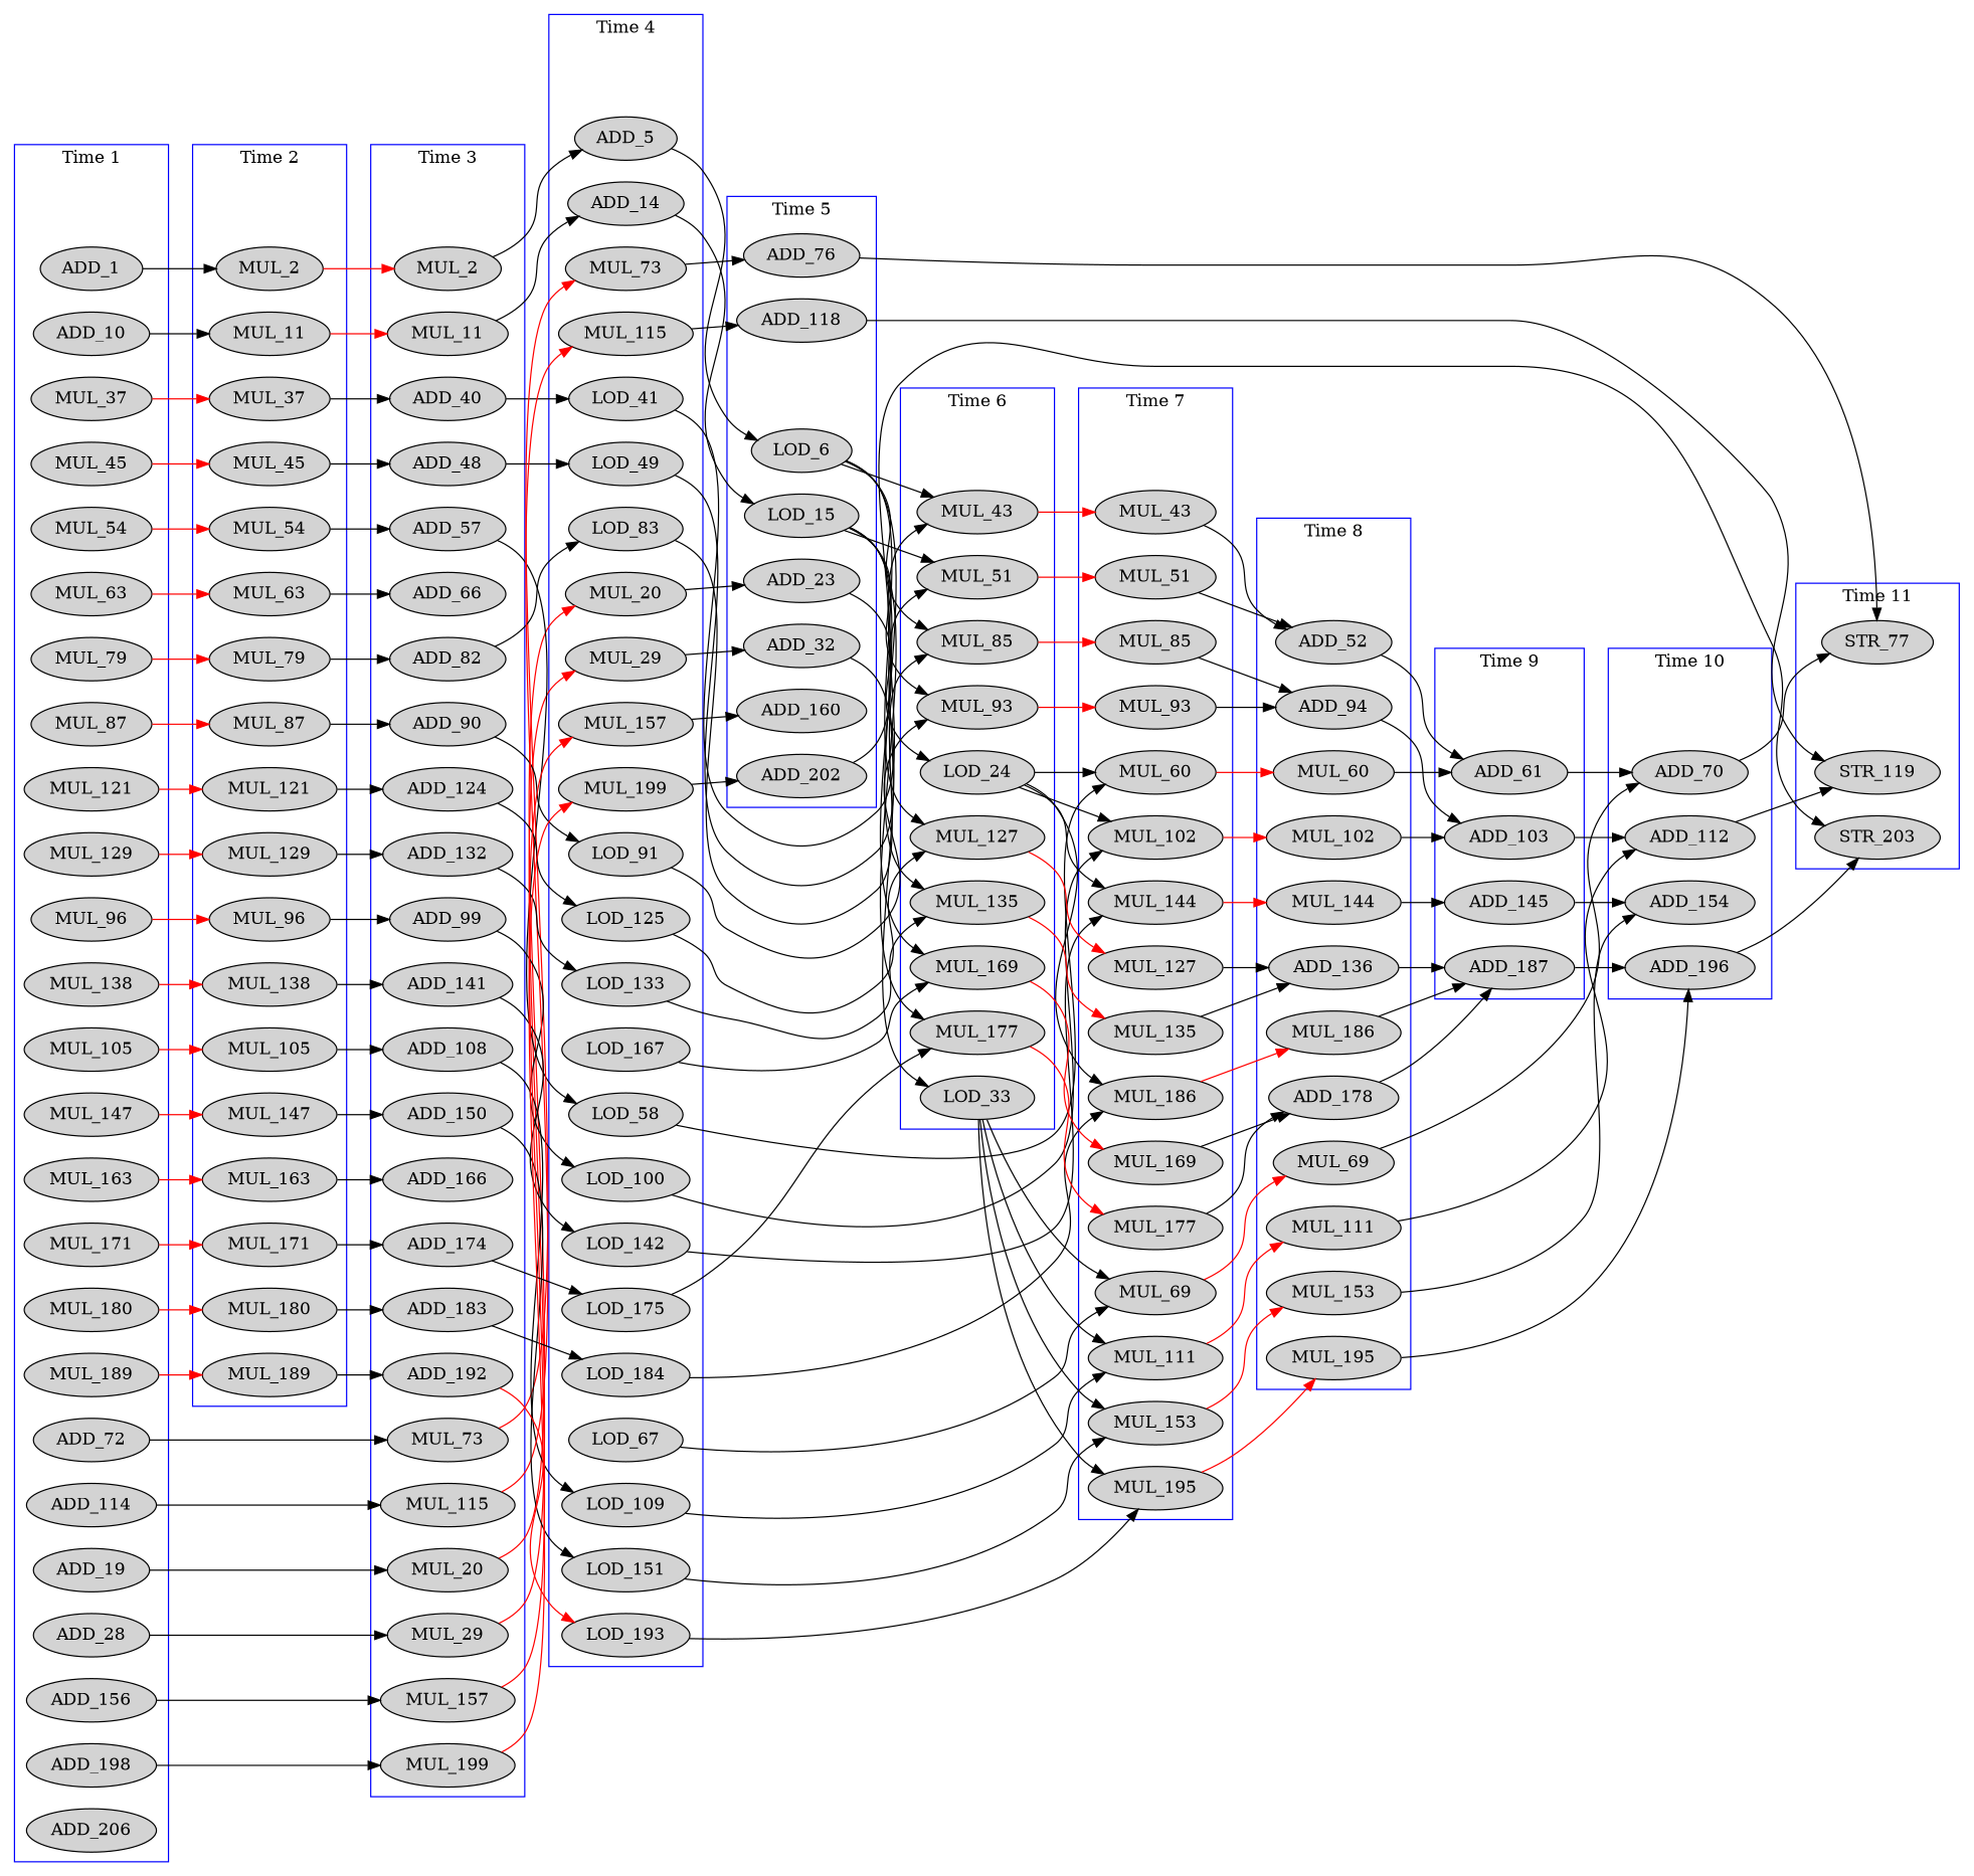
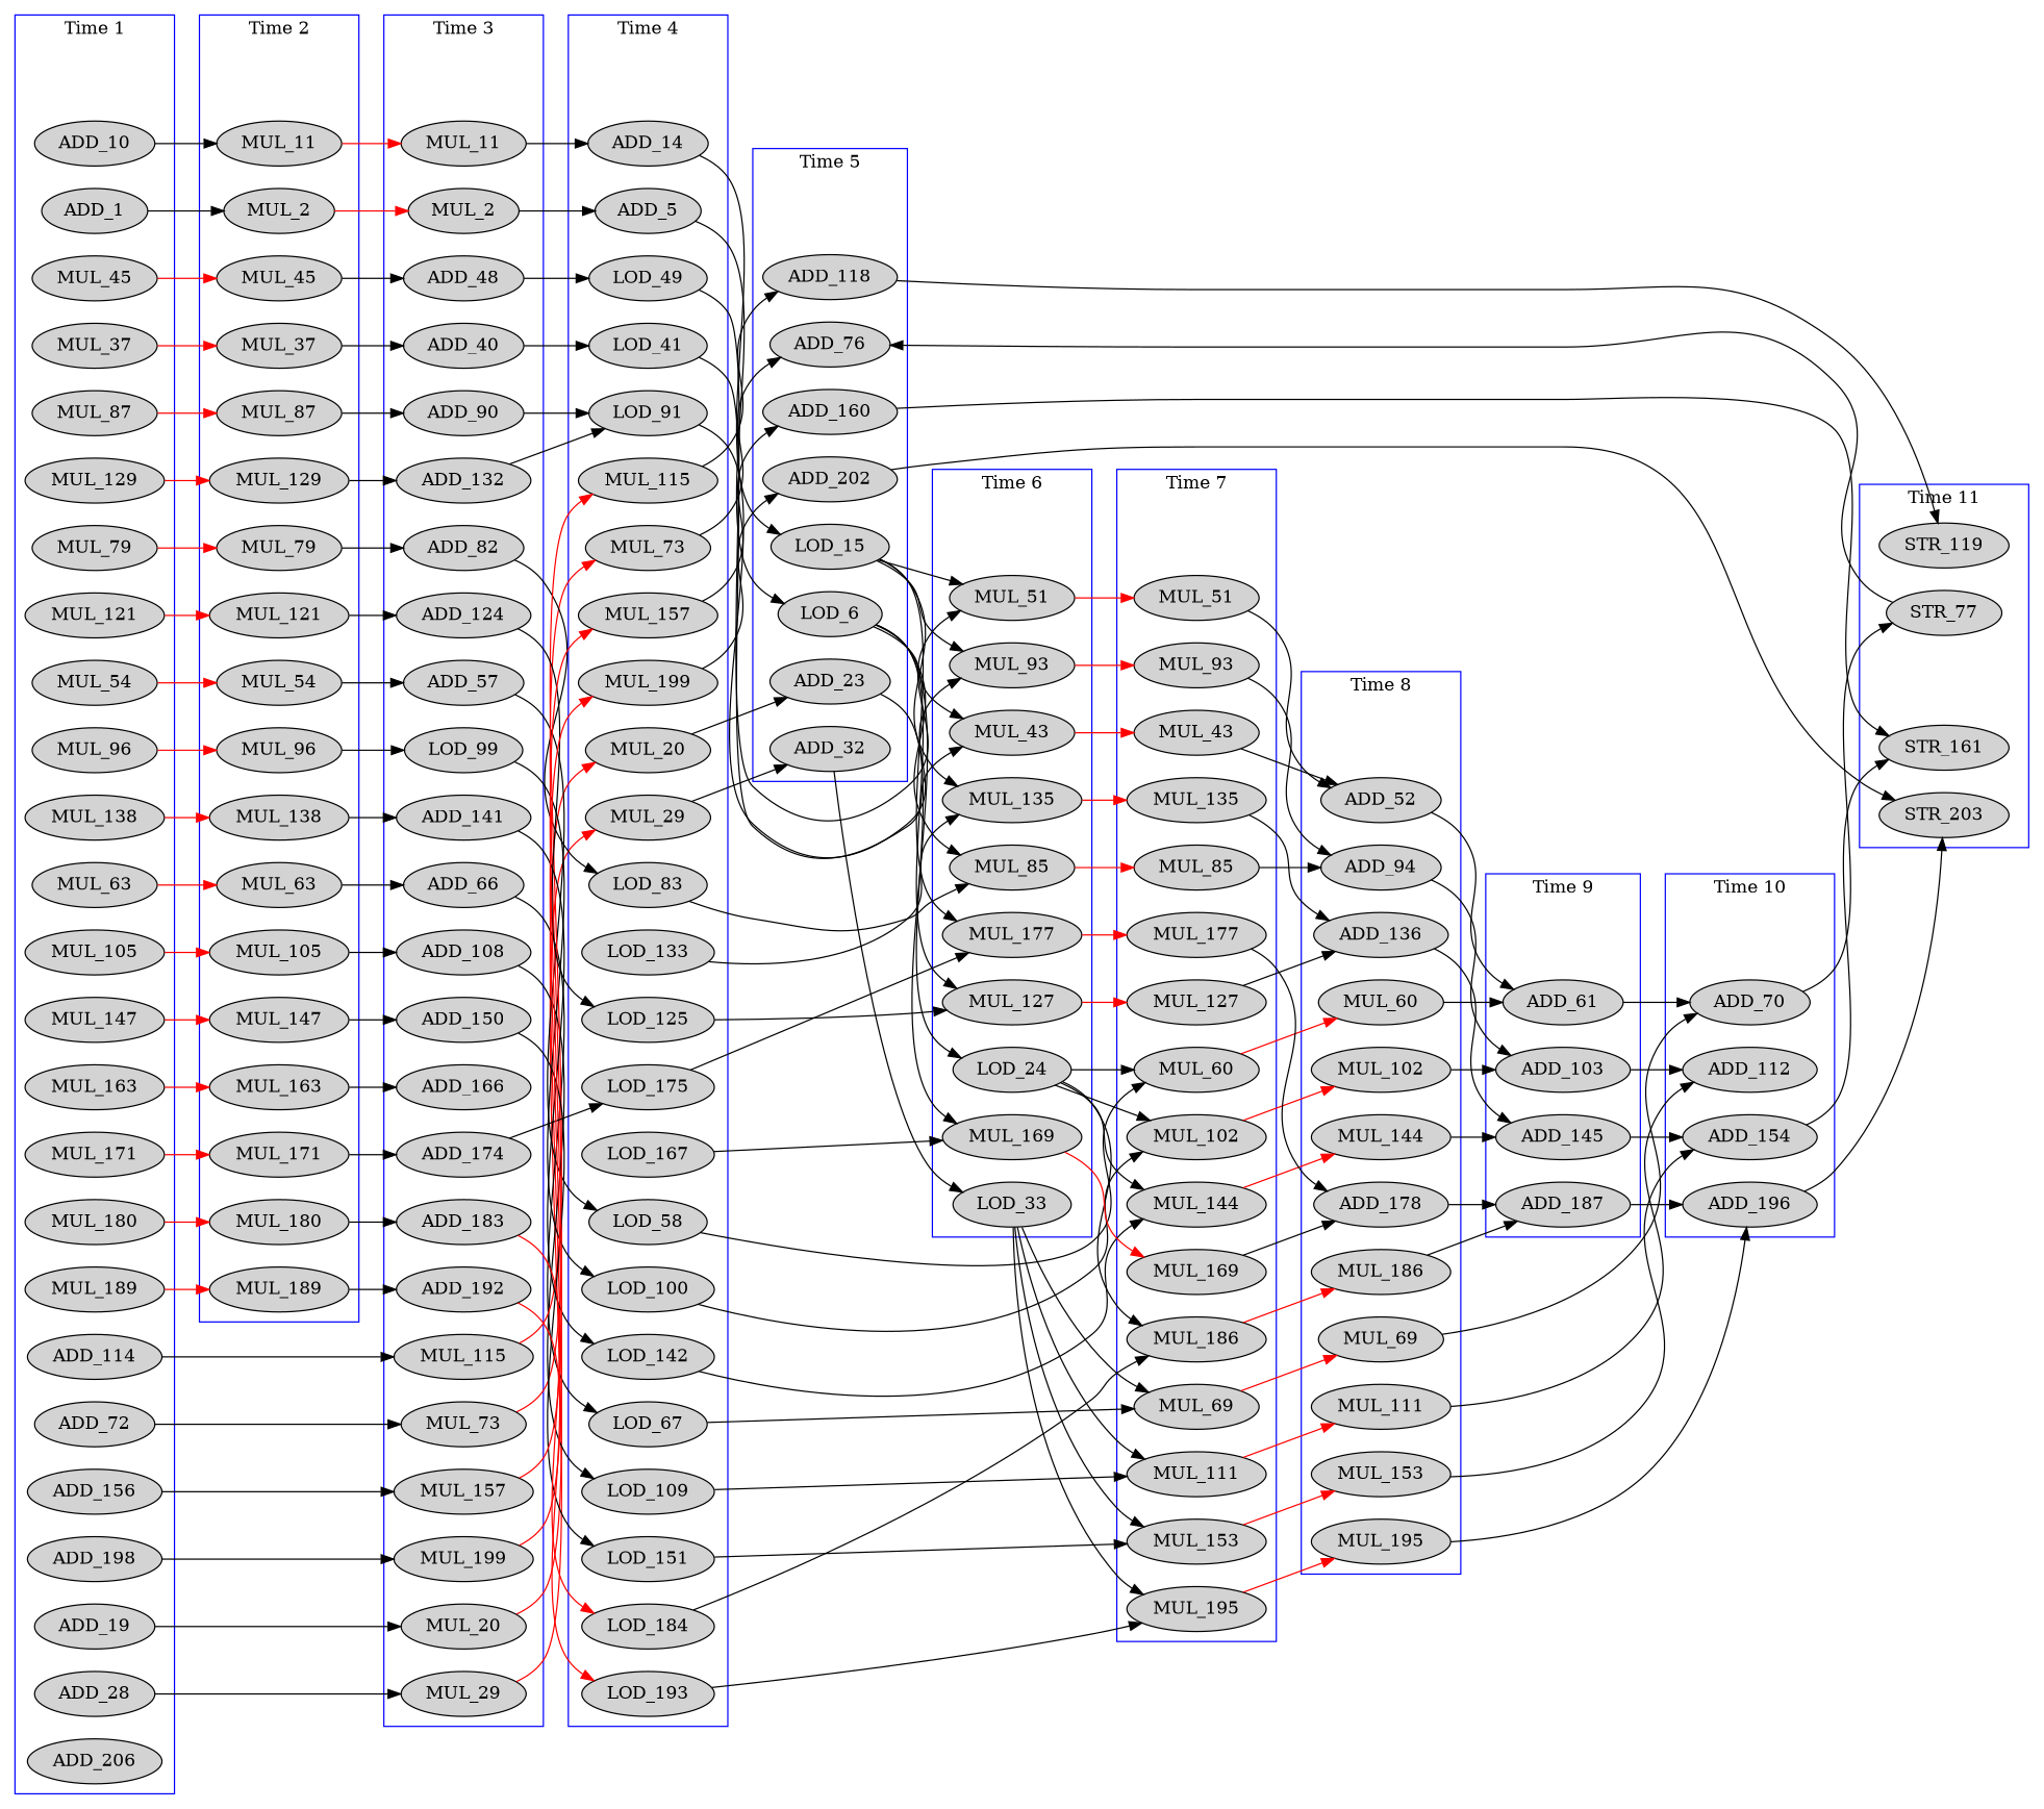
  digraph {
    newrank=true
    rankdir=LR
    node [style=filled]
    pseudo_2 [style=invis]
    n2 [label=MUL_2]
    n3 [label=MUL_11]
    n4 [label=MUL_37]
    n5 [label=MUL_45]
    n6 [label=MUL_54]
    n7 [label=MUL_63]
    n8 [label=MUL_79]
    n9 [label=MUL_87]
    n10 [label=MUL_96]
    n11 [label=MUL_105]
    n12 [label=MUL_121]
    n13 [label=MUL_129]
    n14 [label=MUL_138]
    n15 [label=MUL_147]
    n16 [label=MUL_163]
    n17 [label=MUL_171]
    n18 [label=MUL_180]
    n19 [label=MUL_189]
    pseudo_1 [style=invis]
    ADD_1
    ADD_10
    ADD_19
    ADD_28
    n25 [label=MUL_37]
    n26 [label=MUL_45]
    n27 [label=MUL_54]
    n28 [label=MUL_63]
    ADD_72
    n30 [label=MUL_79]
    n31 [label=MUL_87]
    n32 [label=MUL_96]
    n33 [label=MUL_105]
    ADD_114
    n35 [label=MUL_121]
    n36 [label=MUL_129]
    n37 [label=MUL_138]
    n38 [label=MUL_147]
    ADD_156
    n40 [label=MUL_163]
    n41 [label=MUL_171]
    n42 [label=MUL_180]
    n43 [label=MUL_189]
    ADD_198
    ADD_206
    pseudo_3 [style=invis]
    n47 [label=MUL_2]
    n48 [label=MUL_11]
    n49 [label=MUL_20]
    n50 [label=MUL_29]
    ADD_40
    ADD_48
    ADD_57
    ADD_66
    n55 [label=MUL_73]
    ADD_82
    ADD_90
-   ADD_99
+   ADD_99 [label=LOD_99]
    ADD_108
    n60 [label=MUL_115]
    ADD_124
    ADD_132
    ADD_141
    ADD_150
    n65 [label=MUL_157]
    ADD_166
    ADD_174
    ADD_183
    ADD_192
    n70 [label=MUL_199]
    pseudo_4 [style=invis]
    ADD_5
    ADD_14
    n74 [label=MUL_20]
    n75 [label=MUL_29]
    LOD_41
    LOD_49
    LOD_58
    LOD_67
    n80 [label=MUL_73]
    LOD_83
    LOD_91
    LOD_100
    LOD_109
    n85 [label=MUL_115]
    LOD_125
    LOD_133
    LOD_142
    LOD_151
    n90 [label=MUL_157]
    LOD_167
    LOD_175
    LOD_184
    LOD_193
    n95 [label=MUL_199]
    pseudo_5 [style=invis]
    LOD_6
    LOD_15
    ADD_23
    ADD_32
    ADD_76
    ADD_118
    ADD_160
    ADD_202
    pseudo_6 [style=invis]
    LOD_24
    LOD_33
    n108 [label=MUL_43]
    n109 [label=MUL_51]
    n110 [label=MUL_85]
    n111 [label=MUL_93]
    n112 [label=MUL_127]
    n113 [label=MUL_135]
    n114 [label=MUL_169]
    n115 [label=MUL_177]
    pseudo_7 [style=invis]
    n117 [label=MUL_43]
    n118 [label=MUL_51]
    n119 [label=MUL_60]
    n120 [label=MUL_69]
    n121 [label=MUL_85]
    n122 [label=MUL_93]
    n123 [label=MUL_102]
    n124 [label=MUL_111]
    n125 [label=MUL_127]
    n126 [label=MUL_135]
    n127 [label=MUL_144]
    n128 [label=MUL_153]
    n129 [label=MUL_169]
    n130 [label=MUL_177]
    n131 [label=MUL_186]
    n132 [label=MUL_195]
    pseudo_11 [style=invis]
    STR_77
    STR_119
+   STR_161
    STR_203
    pseudo_8 [style=invis]
    ADD_52
    n140 [label=MUL_60]
    n141 [label=MUL_69]
    ADD_94
    n143 [label=MUL_102]
    n144 [label=MUL_111]
    ADD_136
    n146 [label=MUL_144]
    n147 [label=MUL_153]
    ADD_178
    n149 [label=MUL_186]
    n150 [label=MUL_195]
    pseudo_9 [style=invis]
    ADD_61
    ADD_103
    ADD_145
    ADD_187
    pseudo_10 [style=invis]
    ADD_70
    ADD_112
    ADD_154
    ADD_196
    subgraph cluster_1 {
      color=blue
      label="Time 2"
      rank=same
      pseudo_2
      n2
      n3
      n4
      n5
      n6
      n7
      n8
      n9
      n10
      n11
      n12
      n13
      n14
      n15
      n16
      n17
      n18
      n19
    }
    subgraph cluster_2 {
      color=blue
      label="Time 1"
      rank=same
      pseudo_1
      ADD_1
      ADD_10
      ADD_19
      ADD_28
      n25
      n26
      n27
      n28
      ADD_72
      n30
      n31
      n32
      n33
      ADD_114
      n35
      n36
      n37
      n38
      ADD_156
      n40
      n41
      n42
      n43
      ADD_198
      ADD_206
    }
    subgraph cluster_3 {
      color=blue
      label="Time 3"
      rank=same
      pseudo_3
      n47
      n48
      n49
      n50
      ADD_40
      ADD_48
      ADD_57
      ADD_66
      n55
      ADD_82
      ADD_90
      ADD_99
      ADD_108
      n60
      ADD_124
      ADD_132
      ADD_141
      ADD_150
      n65
      ADD_166
      ADD_174
      ADD_183
      ADD_192
      n70
    }
    subgraph cluster_4 {
      color=blue
      label="Time 4"
      rank=same
      pseudo_4
      ADD_5
      ADD_14
      n74
      n75
      LOD_41
      LOD_49
      LOD_58
      LOD_67
      n80
      LOD_83
      LOD_91
      LOD_100
      LOD_109
      n85
      LOD_125
      LOD_133
      LOD_142
      LOD_151
      n90
      LOD_167
      LOD_175
      LOD_184
      LOD_193
      n95
    }
    subgraph cluster_5 {
      color=blue
      label="Time 5"
      rank=same
      pseudo_5
      LOD_6
      LOD_15
      ADD_23
      ADD_32
      ADD_76
      ADD_118
      ADD_160
      ADD_202
    }
    subgraph cluster_6 {
      color=blue
      label="Time 6"
      rank=same
      pseudo_6
      LOD_24
      LOD_33
      n108
      n109
      n110
      n111
      n112
      n113
      n114
      n115
    }
    subgraph cluster_7 {
      color=blue
      label="Time 7"
      rank=same
      pseudo_7
      n117
      n118
      n119
      n120
      n121
      n122
      n123
      n124
      n125
      n126
      n127
      n128
      n129
      n130
      n131
      n132
    }
    subgraph cluster_8 {
      color=blue
      label="Time 11"
      rank=same
      pseudo_11
      STR_77
      STR_119
+     STR_161
      STR_203
    }
    subgraph cluster_9 {
      color=blue
      label="Time 8"
      rank=same
      pseudo_8
      ADD_52
      n140
      n141
      ADD_94
      n143
      n144
      ADD_136
      n146
      n147
      ADD_178
      n149
      n150
    }
    subgraph cluster_10 {
      color=blue
      label="Time 9"
      rank=same
      pseudo_9
      ADD_61
      ADD_103
      ADD_145
      ADD_187
    }
    subgraph cluster_11 {
      color=blue
      label="Time 10"
      rank=same
      pseudo_10
      ADD_70
      ADD_112
      ADD_154
      ADD_196
    }
    pseudo_2 -> pseudo_3 [style=invis]
    n2 -> n47 [color=red]
    n3 -> n48 [color=red]
    n4 -> ADD_40
    n5 -> ADD_48
    n6 -> ADD_57
    n7 -> ADD_66
    n8 -> ADD_82
    n9 -> ADD_90
    n10 -> ADD_99
    n11 -> ADD_108
    n12 -> ADD_124
    n13 -> ADD_132
    n14 -> ADD_141
    n15 -> ADD_150
    n16 -> ADD_166
    n17 -> ADD_174
    n18 -> ADD_183
    n19 -> ADD_192
    pseudo_1 -> pseudo_2 [style=invis]
    ADD_1 -> n2
    ADD_10 -> n3
    ADD_19 -> n49
    ADD_28 -> n50
    n25 -> n4 [color=red]
    n26 -> n5 [color=red]
    n27 -> n6 [color=red]
    n28 -> n7 [color=red]
    ADD_72 -> n55
    n30 -> n8 [color=red]
    n31 -> n9 [color=red]
    n32 -> n10 [color=red]
    n33 -> n11 [color=red]
    ADD_114 -> n60
    n35 -> n12 [color=red]
    n36 -> n13 [color=red]
    n37 -> n14 [color=red]
    n38 -> n15 [color=red]
    ADD_156 -> n65
    n40 -> n16 [color=red]
    n41 -> n17 [color=red]
    n42 -> n18 [color=red]
    n43 -> n19 [color=red]
    ADD_198 -> n70
    pseudo_3 -> pseudo_4 [style=invis]
    n47 -> ADD_5
    n48 -> ADD_14
    n49 -> n74 [color=red]
    n50 -> n75 [color=red]
    ADD_40 -> LOD_41
    ADD_48 -> LOD_49
    ADD_57 -> LOD_58
+   ADD_66 -> LOD_67
    n55 -> n80 [color=red]
    ADD_82 -> LOD_83
    ADD_90 -> LOD_91
    ADD_99 -> LOD_100
    ADD_108 -> LOD_109
    n60 -> n85 [color=red]
    ADD_124 -> LOD_125
-   ADD_132 -> LOD_133
+   ADD_132 -> LOD_91
    ADD_141 -> LOD_142
    ADD_150 -> LOD_151
    n65 -> n90 [color=red]
    ADD_174 -> LOD_175
-   ADD_183 -> LOD_184
+   ADD_183 -> LOD_184 [color=red]
    ADD_192 -> LOD_193 [color=red]
    n70 -> n95 [color=red]
    pseudo_4 -> pseudo_5 [style=invis]
    ADD_5 -> LOD_6
    ADD_14 -> LOD_15
    n74 -> ADD_23
    n75 -> ADD_32
    LOD_41 -> n108
    LOD_49 -> n109
    LOD_58 -> n119
    LOD_67 -> n120
    n80 -> ADD_76
    LOD_83 -> n110
    LOD_91 -> n111
    LOD_100 -> n123
    LOD_109 -> n124
    n85 -> ADD_118
    LOD_125 -> n112
    LOD_133 -> n113
    LOD_142 -> n127
    LOD_151 -> n128
    n90 -> ADD_160
    LOD_167 -> n114
    LOD_175 -> n115
    LOD_184 -> n131
    LOD_193 -> n132
    n95 -> ADD_202
    pseudo_5 -> pseudo_6 [style=invis]
    LOD_6 -> n108
    LOD_6 -> n110
    LOD_6 -> n112
    LOD_6 -> n114
    LOD_15 -> n109
    LOD_15 -> n111
    LOD_15 -> n113
    LOD_15 -> n115
    ADD_23 -> LOD_24
    ADD_32 -> LOD_33
-   ADD_76 -> STR_77
+   STR_77 -> ADD_76
    ADD_118 -> STR_119
+   ADD_160 -> STR_161
    ADD_202 -> STR_203
    pseudo_6 -> pseudo_7 [style=invis]
    LOD_24 -> n119
    LOD_24 -> n123
    LOD_24 -> n127
    LOD_24 -> n131
    LOD_33 -> n120
    LOD_33 -> n124
    LOD_33 -> n128
    LOD_33 -> n132
    n108 -> n117 [color=red]
    n109 -> n118 [color=red]
    n110 -> n121 [color=red]
    n111 -> n122 [color=red]
    n112 -> n125 [color=red]
    n113 -> n126 [color=red]
    n114 -> n129 [color=red]
    n115 -> n130 [color=red]
    pseudo_7 -> pseudo_8 [style=invis]
    n117 -> ADD_52
    n118 -> ADD_52
    n119 -> n140 [color=red]
    n120 -> n141 [color=red]
    n121 -> ADD_94
    n122 -> ADD_94
    n123 -> n143 [color=red]
    n124 -> n144 [color=red]
    n125 -> ADD_136
    n126 -> ADD_136
    n127 -> n146 [color=red]
    n128 -> n147 [color=red]
    n129 -> ADD_178
    n130 -> ADD_178
    n131 -> n149 [color=red]
    n132 -> n150 [color=red]
    pseudo_8 -> pseudo_9 [style=invis]
    ADD_52 -> ADD_61
    n140 -> ADD_61
    n141 -> ADD_70
    ADD_94 -> ADD_103
    n143 -> ADD_103
    n144 -> ADD_112
-   ADD_136 -> ADD_187
+   ADD_136 -> ADD_145
    n146 -> ADD_145
    n147 -> ADD_154
    ADD_178 -> ADD_187
    n149 -> ADD_187
    n150 -> ADD_196
    pseudo_9 -> pseudo_10 [style=invis]
    ADD_61 -> ADD_70
    ADD_103 -> ADD_112
    ADD_145 -> ADD_154
    ADD_187 -> ADD_196
    pseudo_10 -> pseudo_11 [style=invis]
    ADD_70 -> STR_77
-   ADD_112 -> STR_119
+   ADD_154 -> STR_161
    ADD_196 -> STR_203
  }
